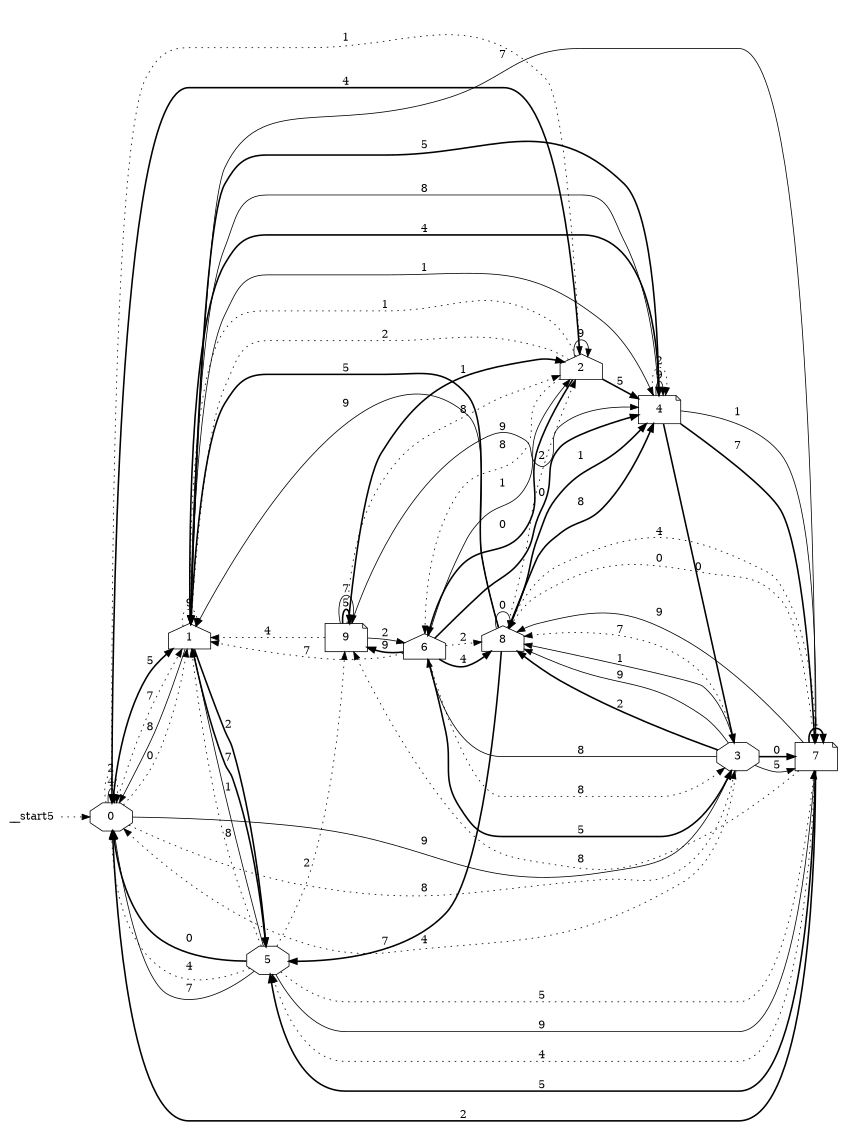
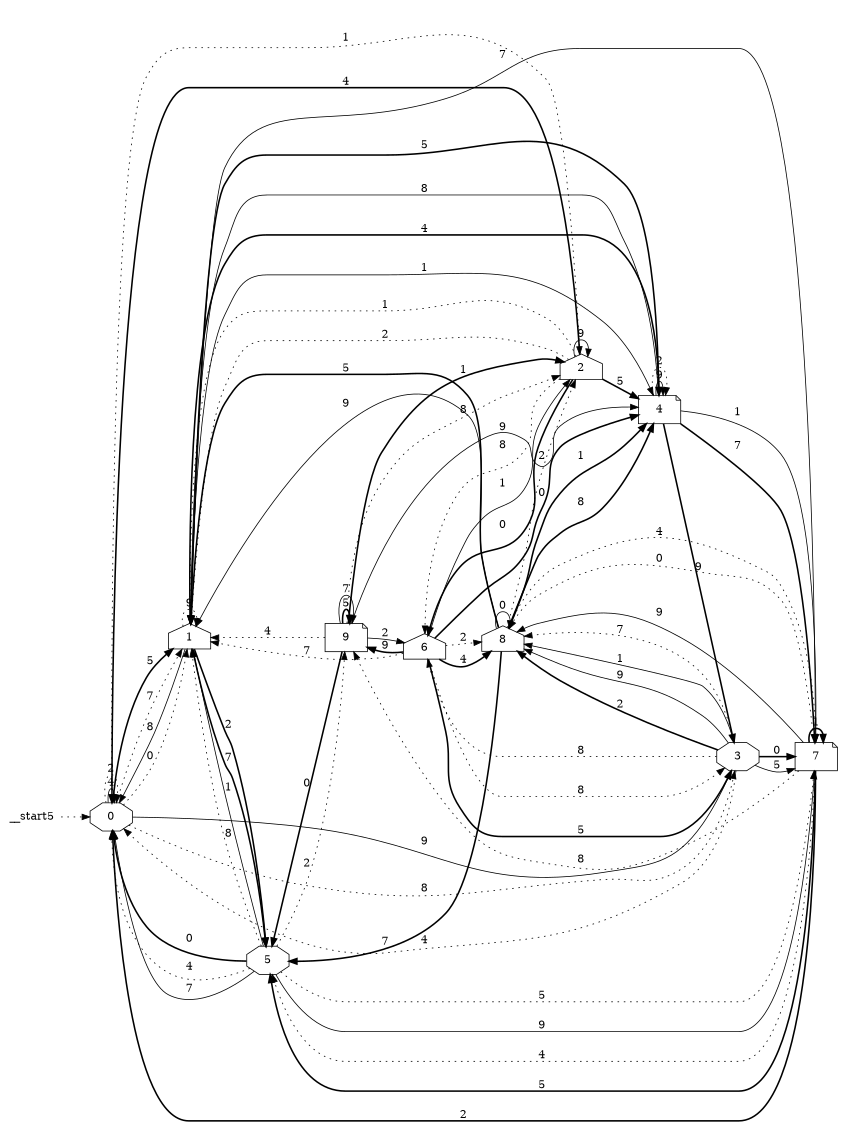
  digraph {
    fontname="DejaVu Serif"
    rankdir=LR
    node [fontname="DejaVu Serif" shape=house]
    edge [fontname="DejaVu Serif" style=dotted]
    n1 [label=0 shape=octagon]
    n2 [label=1]
    n3 [label=2]
    n4 [label=3 shape=octagon]
    n5 [label=4 shape=note]
    n6 [label=5 shape=octagon]
    n7 [label=6]
    n8 [label=7 shape=note]
    n9 [label=8]
    n10 [label=9 shape=note]
    n11 [height=0 label=__start5 shape=none width=0]
    n1 -> n1 [label=4 style=solid]
    n1 -> n1 [label=2]
    n1 -> n2 [label=0]
    n1 -> n2 [label=5 style=bold]
    n1 -> n2 [label=7]
    n1 -> n3 [label=1]
    n1 -> n4 [label=9 style=solid]
    n1 -> n4 [label=8]
    n2 -> n1 [label=8 style=solid]
    n2 -> n2 [label=9]
    n2 -> n5 [label=4 style=bold]
    n2 -> n5 [label=1 style=solid]
    n2 -> n6 [label=2 style=bold]
    n2 -> n6 [label=7 style=bold]
    n3 -> n1 [label=4 style=bold]
    n3 -> n2 [label=1]
    n3 -> n2 [label=2]
    n3 -> n3 [label=9 style=solid]
    n3 -> n5 [label=5 style=bold]
    n3 -> n7 [label=0 style=bold]
    n3 -> n7 [label=8]
    n4 -> n1 [label=4]
-   n4 -> n7 [label=8 style=solid]
+   n4 -> n7 [label=8]
    n4 -> n8 [label=0 style=bold]
    n4 -> n8 [label=5 style=solid]
    n4 -> n9 [label=1 style=solid]
    n4 -> n9 [label=9 style=solid]
    n4 -> n9 [label=2 style=bold]
    n4 -> n9 [label=7]
    n5 -> n2 [label=5 style=bold]
    n5 -> n2 [label=8 style=solid]
-   n5 -> n4 [label=0 style=bold]
+   n5 -> n4 [label=9 style=bold]
    n5 -> n5 [label=9 style=solid]
    n5 -> n5 [label=2]
    n5 -> n8 [label=1 style=solid]
    n5 -> n8 [label=7 style=bold]
    n6 -> n1 [label=0 style=bold]
    n6 -> n1 [label=4]
    n6 -> n1 [label=7 style=solid]
    n6 -> n2 [label=1 style=solid]
    n6 -> n2 [label=8]
    n6 -> n8 [label=5]
    n6 -> n8 [label=9 style=solid]
    n6 -> n10 [label=2]
    n7 -> n2 [label=7]
    n7 -> n3 [label=1 style=solid]
    n7 -> n4 [label=5 style=bold]
    n7 -> n4 [label=8]
    n7 -> n5 [label=0 style=bold]
    n7 -> n9 [label=4 style=bold]
    n7 -> n9 [label=2]
    n7 -> n10 [label=9 style=bold]
    n8 -> n1 [label=2 style=bold]
    n8 -> n2 [label=7 style=solid]
    n8 -> n6 [label=4]
    n8 -> n6 [label=5 style=bold]
    n8 -> n8 [label=1 style=bold]
    n8 -> n9 [label=0]
    n8 -> n9 [label=9 style=solid]
    n8 -> n10 [label=8]
    n9 -> n2 [label=5 style=bold]
    n9 -> n2 [label=9 style=solid]
    n9 -> n3 [label=2]
    n9 -> n5 [label=1 style=bold]
    n9 -> n5 [label=8 style=bold]
    n9 -> n6 [label=7 style=bold]
    n9 -> n8 [label=4]
    n9 -> n9 [label=0 style=solid]
    n10 -> n2 [label=4]
    n10 -> n3 [label=1 style=bold]
    n10 -> n3 [label=8]
    n10 -> n5 [label=9 style=solid]
+   n10 -> n6 [label=0 style=bold]
    n10 -> n7 [label=2 style=solid]
    n10 -> n10 [label=5 style=bold]
    n10 -> n10 [label=7 style=solid]
    n11 -> n1
  }
